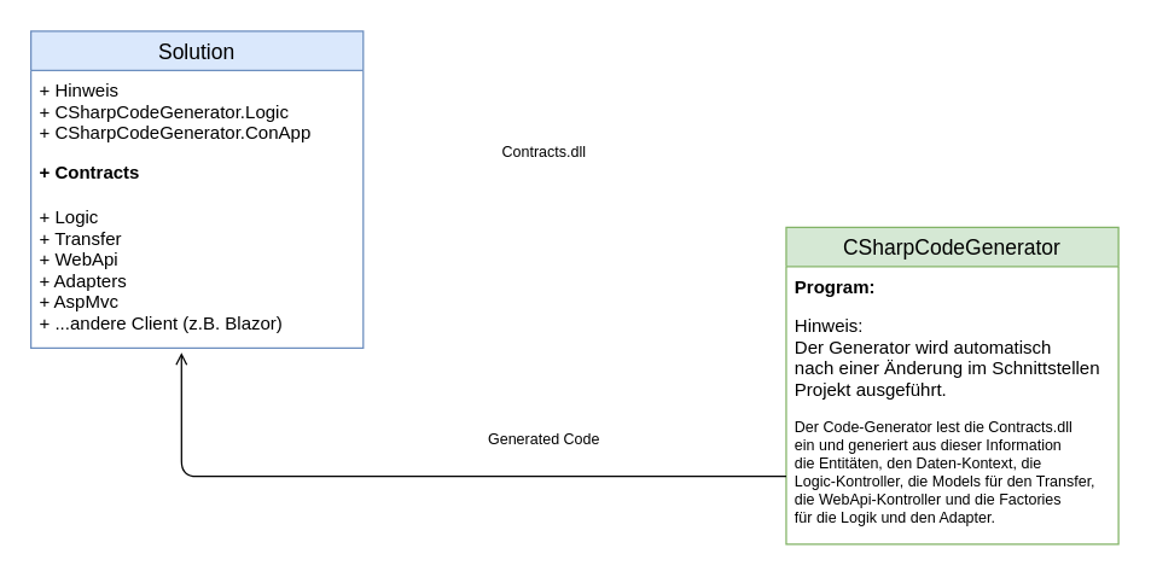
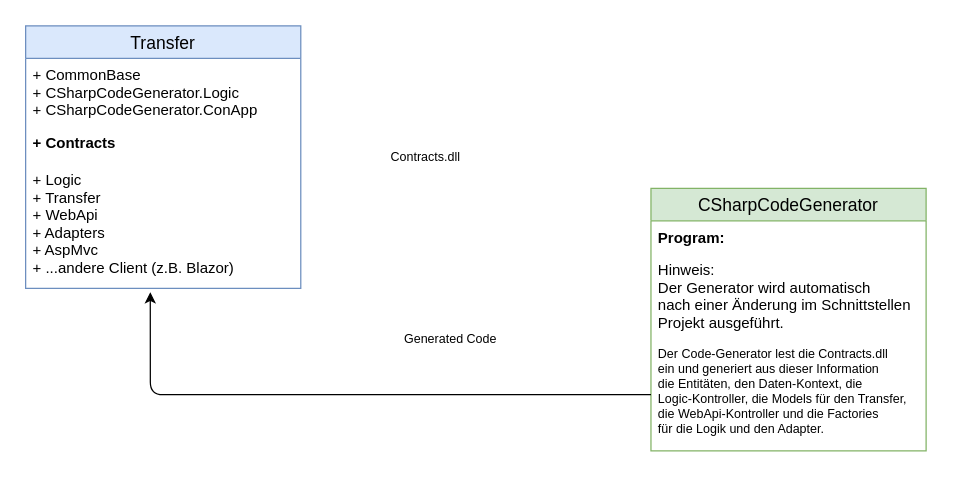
  <mxCell id="0" />
  <mxCell id="1" parent="0" />
  <mxCell id="2" value="CSharpCodeGenerator" style="swimlane;fontStyle=0;childLayout=stackLayout;horizontal=1;startSize=26;fillColor=#d5e8d4;horizontalStack=0;resizeParent=1;resizeParentMax=0;resizeLast=0;collapsible=1;marginBottom=0;swimlaneFillColor=#ffffff;align=center;fontSize=14;strokeColor=#82b366;" parent="1" vertex="1"><mxGeometry x="520" y="150" width="220" height="210" as="geometry" /></mxCell>
  <mxCell id="3" value="Program: " style="text;strokeColor=none;fillColor=none;spacingLeft=4;spacingRight=4;overflow=hidden;rotatable=0;points=[[0,0.5],[1,0.5]];portConstraint=eastwest;fontSize=12;fontStyle=1" parent="2" vertex="1"><mxGeometry y="26" width="220" height="26" as="geometry" /></mxCell>
  <mxCell id="4" value="Hinweis: &#10;Der Generator wird automatisch &#10;nach einer Änderung im Schnittstellen &#10;Projekt ausgeführt." style="text;strokeColor=none;fillColor=none;spacingLeft=4;spacingRight=4;overflow=hidden;rotatable=0;points=[[0,0.5],[1,0.5]];portConstraint=eastwest;fontSize=12;fontStyle=0" parent="2" vertex="1"><mxGeometry y="52" width="220" height="68" as="geometry" /></mxCell>
  <mxCell id="5" value="Der Code-Generator lest die Contracts.dll &#10;ein und generiert aus dieser Information &#10;die Entitäten, den Daten-Kontext, die &#10;Logic-Kontroller, die Models für den Transfer, &#10;die WebApi-Kontroller und die Factories &#10;für die Logik und den Adapter." style="text;strokeColor=none;fillColor=none;spacingLeft=4;spacingRight=4;overflow=hidden;rotatable=0;points=[[0,0.5],[1,0.5]];portConstraint=eastwest;fontSize=10;" parent="2" vertex="1"><mxGeometry y="120" width="220" height="90" as="geometry" /></mxCell>
- <mxCell id="6" value="Contracts.dll" style="text;html=1;strokeColor=none;fillColor=none;align=center;verticalAlign=middle;whiteSpace=wrap;rounded=0;fontSize=10;" parent="1" vertex="1"><mxGeometry x="340" y="90" width="40" height="20" as="geometry" /></mxCell>
- <mxCell id="7" value="Generated Code&lt;br&gt;" style="text;html=1;strokeColor=none;fillColor=none;align=center;verticalAlign=middle;whiteSpace=wrap;rounded=0;fontSize=10;" parent="1" vertex="1"><mxGeometry x="310" y="280" width="100" height="20" as="geometry" /></mxCell>
- <mxCell id="8" value="" style="edgeStyle=segmentEdgeStyle;endArrow=open;html=1;entryX=0.453;entryY=1.03;entryDx=0;entryDy=0;entryPerimeter=0;" parent="1" source="5" target="12" edge="1"><mxGeometry width="50" height="50" relative="1" as="geometry"><mxPoint x="530" y="250" as="sourcePoint" /><mxPoint x="140" y="210" as="targetPoint" /></mxGeometry></mxCell>
- <mxCell id="9" value="Solution" style="swimlane;fontStyle=0;childLayout=stackLayout;horizontal=1;startSize=26;fillColor=#dae8fc;horizontalStack=0;resizeParent=1;resizeParentMax=0;resizeLast=0;collapsible=1;marginBottom=0;swimlaneFillColor=#ffffff;align=center;fontSize=14;strokeColor=#6c8ebf;" vertex="1" parent="1"><mxGeometry x="20" y="20" width="220" height="210" as="geometry" /></mxCell>
- <mxCell id="10" value="+ Hinweis&#10;+ CSharpCodeGenerator.Logic&#10;+ CSharpCodeGenerator.ConApp" style="text;strokeColor=none;fillColor=none;spacingLeft=4;spacingRight=4;overflow=hidden;rotatable=0;points=[[0,0.5],[1,0.5]];portConstraint=eastwest;fontSize=12;fontStyle=0" vertex="1" parent="9"><mxGeometry y="26" width="220" height="54" as="geometry" /></mxCell>
+ <mxCell id="6" value="Contracts.dll" style="text;html=1;strokeColor=none;fillColor=none;align=center;verticalAlign=middle;whiteSpace=wrap;rounded=0;fontSize=10;" parent="1" vertex="1"><mxGeometry x="320" y="115" width="40" height="20" as="geometry" /></mxCell>
+ <mxCell id="7" value="Generated Code&lt;br&gt;" style="text;html=1;strokeColor=none;fillColor=none;align=center;verticalAlign=middle;whiteSpace=wrap;rounded=0;fontSize=10;" parent="1" vertex="1"><mxGeometry x="310" y="260" width="100" height="20" as="geometry" /></mxCell>
+ <mxCell id="8" value="" style="edgeStyle=segmentEdgeStyle;endArrow=classic;html=1;entryX=0.453;entryY=1.03;entryDx=0;entryDy=0;entryPerimeter=0;" parent="1" source="5" target="12" edge="1"><mxGeometry width="50" height="50" relative="1" as="geometry"><mxPoint x="530" y="250" as="sourcePoint" /><mxPoint x="140" y="210" as="targetPoint" /></mxGeometry></mxCell>
+ <mxCell id="9" value="Transfer" style="swimlane;fontStyle=0;childLayout=stackLayout;horizontal=1;startSize=26;fillColor=#dae8fc;horizontalStack=0;resizeParent=1;resizeParentMax=0;resizeLast=0;collapsible=1;marginBottom=0;swimlaneFillColor=#ffffff;align=center;fontSize=14;strokeColor=#6c8ebf;" vertex="1" parent="1"><mxGeometry x="20" y="20" width="220" height="210" as="geometry" /></mxCell>
+ <mxCell id="10" value="+ CommonBase&#10;+ CSharpCodeGenerator.Logic&#10;+ CSharpCodeGenerator.ConApp" style="text;strokeColor=none;fillColor=none;spacingLeft=4;spacingRight=4;overflow=hidden;rotatable=0;points=[[0,0.5],[1,0.5]];portConstraint=eastwest;fontSize=12;fontStyle=0" vertex="1" parent="9"><mxGeometry y="26" width="220" height="54" as="geometry" /></mxCell>
  <mxCell id="11" value="+ Contracts&#10;" style="text;strokeColor=none;fillColor=none;spacingLeft=4;spacingRight=4;overflow=hidden;rotatable=0;points=[[0,0.5],[1,0.5]];portConstraint=eastwest;fontSize=12;fontStyle=1" vertex="1" parent="9"><mxGeometry y="80" width="220" height="30" as="geometry" /></mxCell>
  <mxCell id="12" value="+ Logic&#10;+ Transfer&#10;+ WebApi&#10;+ Adapters&#10;+ AspMvc&#10;+ ...andere Client (z.B. Blazor)" style="text;strokeColor=none;fillColor=none;spacingLeft=4;spacingRight=4;overflow=hidden;rotatable=0;points=[[0,0.5],[1,0.5]];portConstraint=eastwest;fontSize=12;" vertex="1" parent="9"><mxGeometry y="110" width="220" height="100" as="geometry" /></mxCell>
